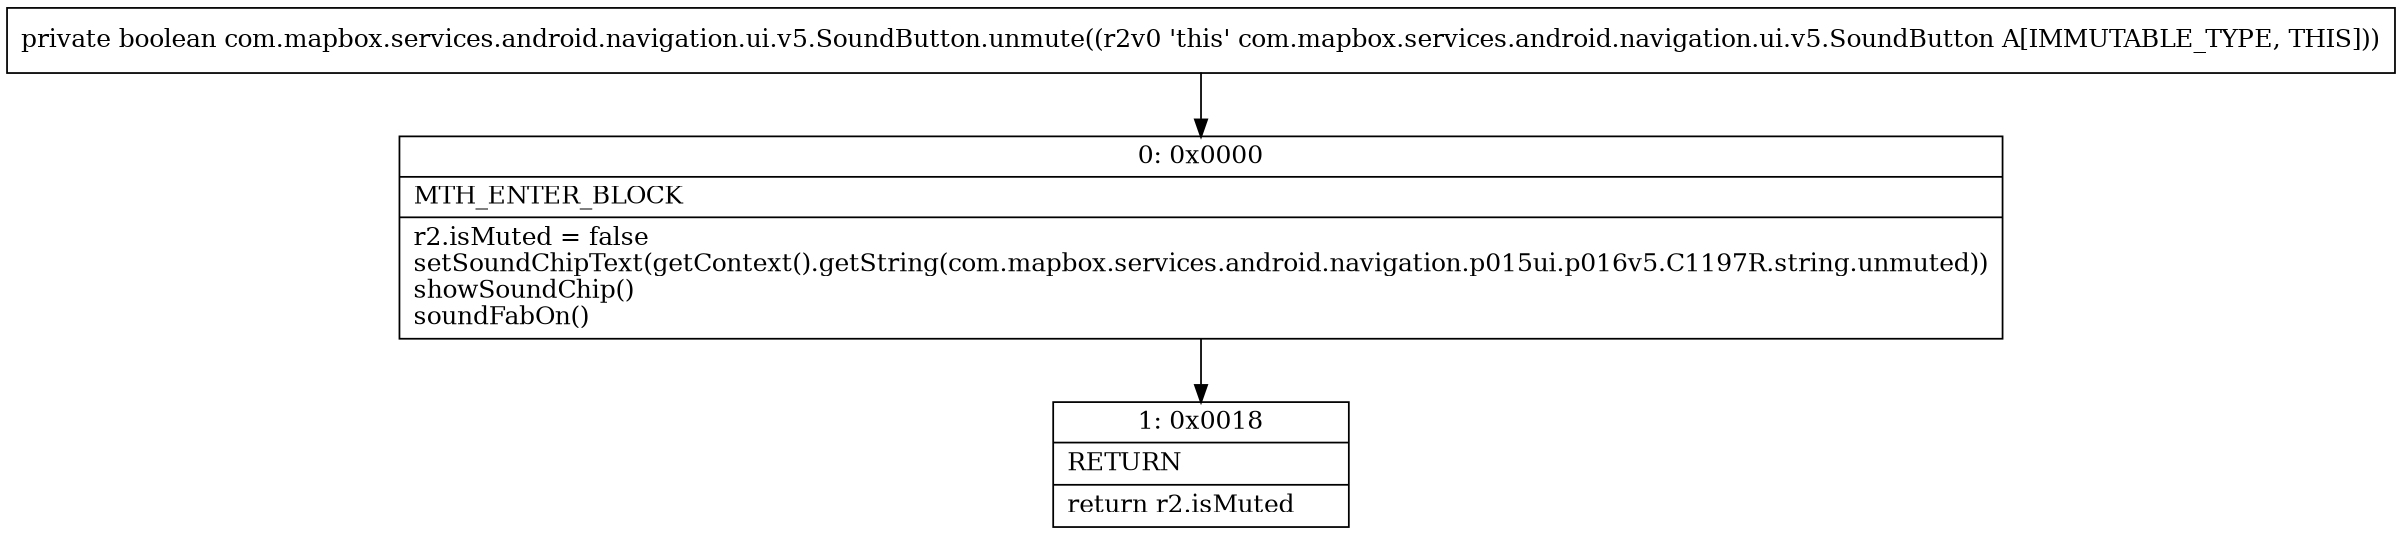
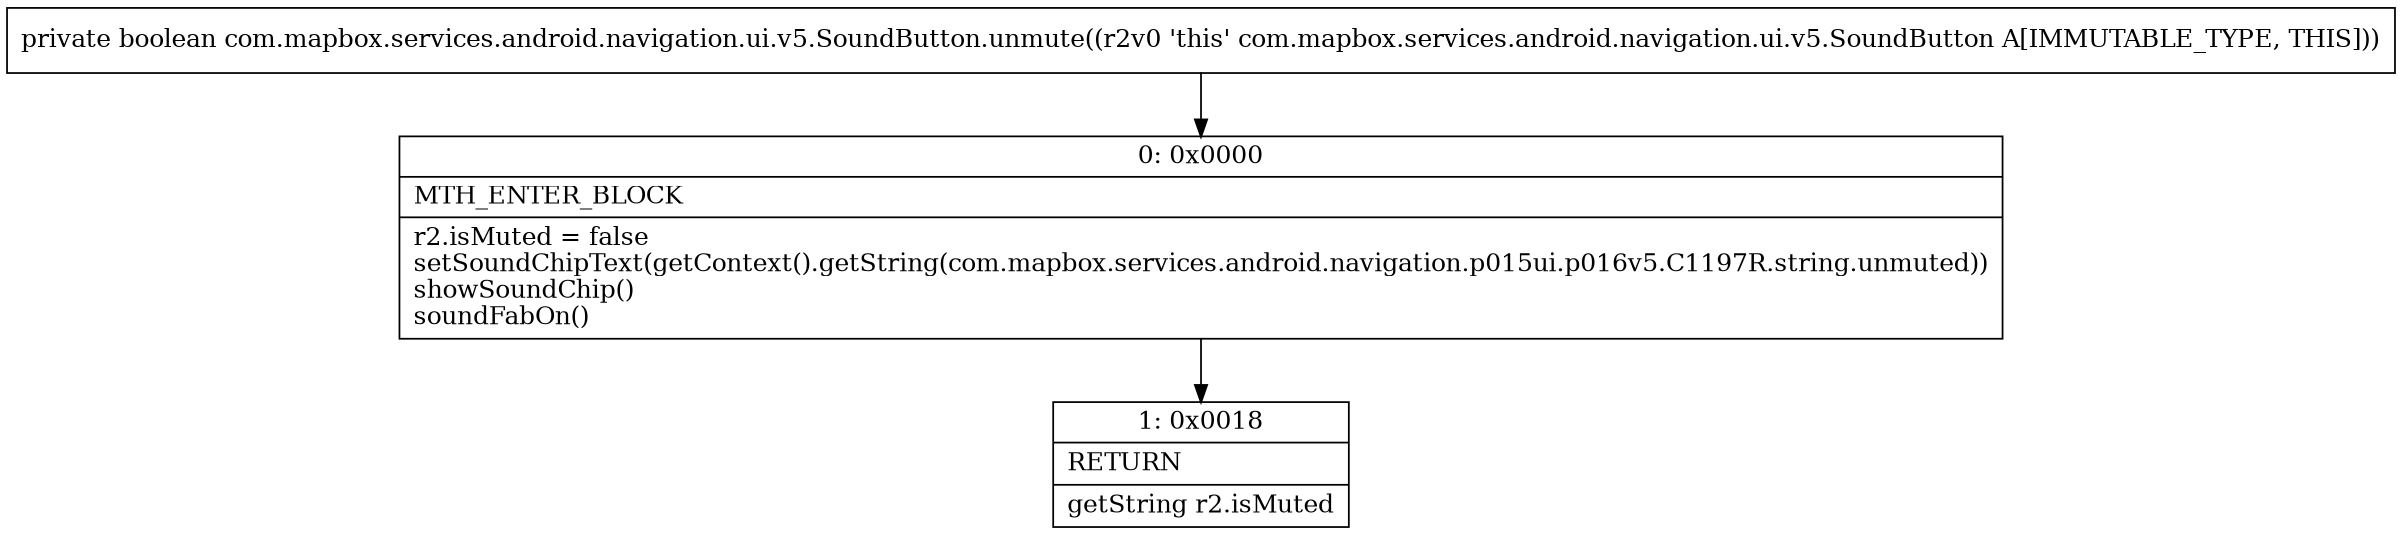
  digraph {
    node [shape=record]
    n1 [label="{0\:\ 0x0000|MTH_ENTER_BLOCK\l|r2.isMuted = false\lsetSoundChipText(getContext().getString(com.mapbox.services.android.navigation.p015ui.p016v5.C1197R.string.unmuted))\lshowSoundChip()\lsoundFabOn()\l}"]
-   n2 [label="{1\:\ 0x0018|RETURN\l|return r2.isMuted\l}"]
+   n2 [label="{1\:\ 0x0018|RETURN\l|getString r2.isMuted\l}"]
    n3 [label="{private boolean com.mapbox.services.android.navigation.ui.v5.SoundButton.unmute((r2v0 'this' com.mapbox.services.android.navigation.ui.v5.SoundButton A[IMMUTABLE_TYPE, THIS])) }"]
    n1 -> n2
    n3 -> n1
  }
